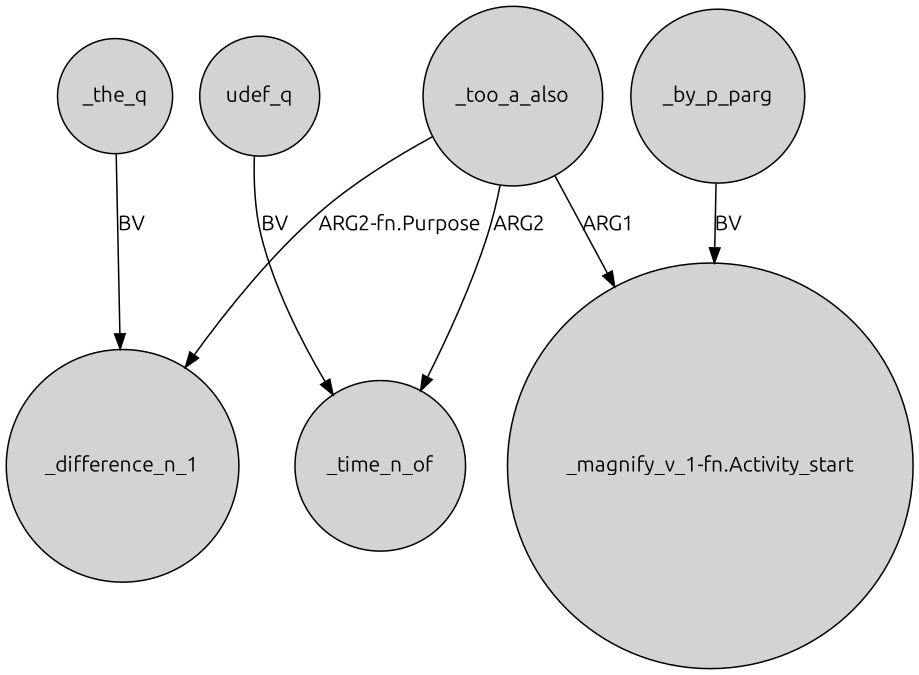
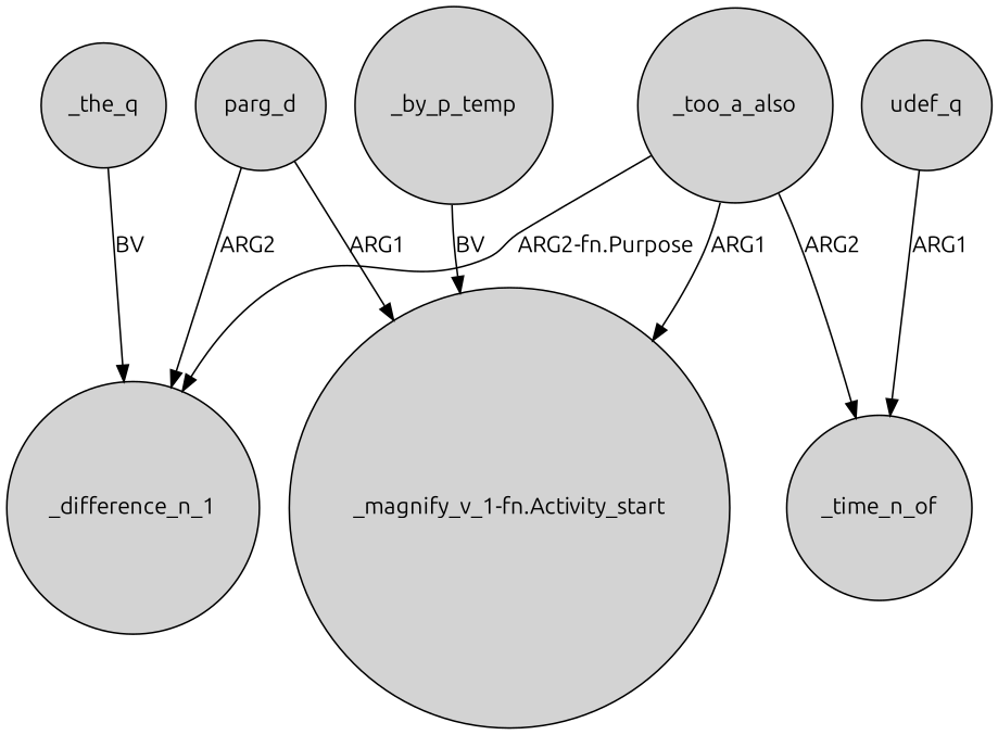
  digraph {
    fontname=Ubuntu
    node [fontname=Ubuntu shape=circle style=filled]
    edge [fontname=Ubuntu]
+   parg_d
    _difference_n_1
    "_magnify_v_1-fn.Activity_start"
    _the_q
    _too_a_also
    _time_n_of
    udef_q
-   _by_p_temp [label=_by_p_parg]
+   _by_p_temp
+   parg_d -> _difference_n_1 [label=ARG2]
+   parg_d -> "_magnify_v_1-fn.Activity_start" [label=ARG1]
    _the_q -> _difference_n_1 [label=BV]
    _too_a_also -> _difference_n_1 [label="ARG2-fn.Purpose"]
    _too_a_also -> "_magnify_v_1-fn.Activity_start" [label=ARG1]
    _too_a_also -> _time_n_of [label=ARG2]
-   udef_q -> _time_n_of [label=BV]
+   udef_q -> _time_n_of [label=ARG1]
    _by_p_temp -> "_magnify_v_1-fn.Activity_start" [label=BV]
  }
